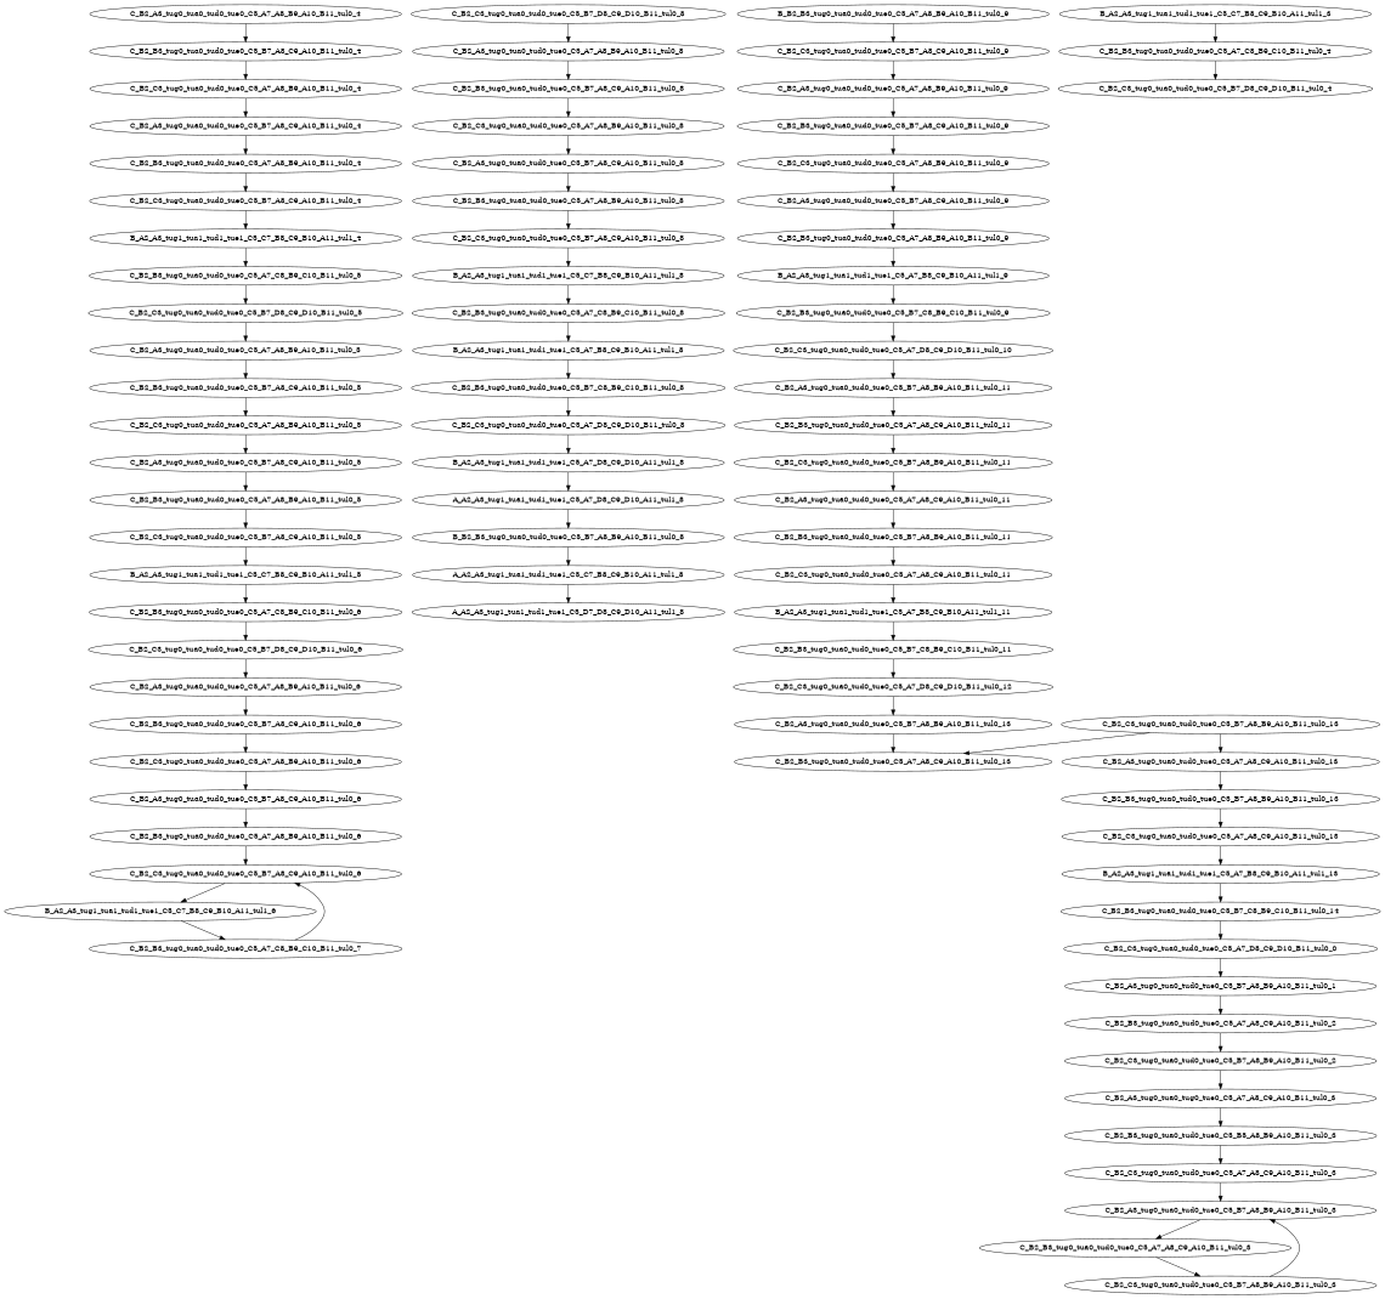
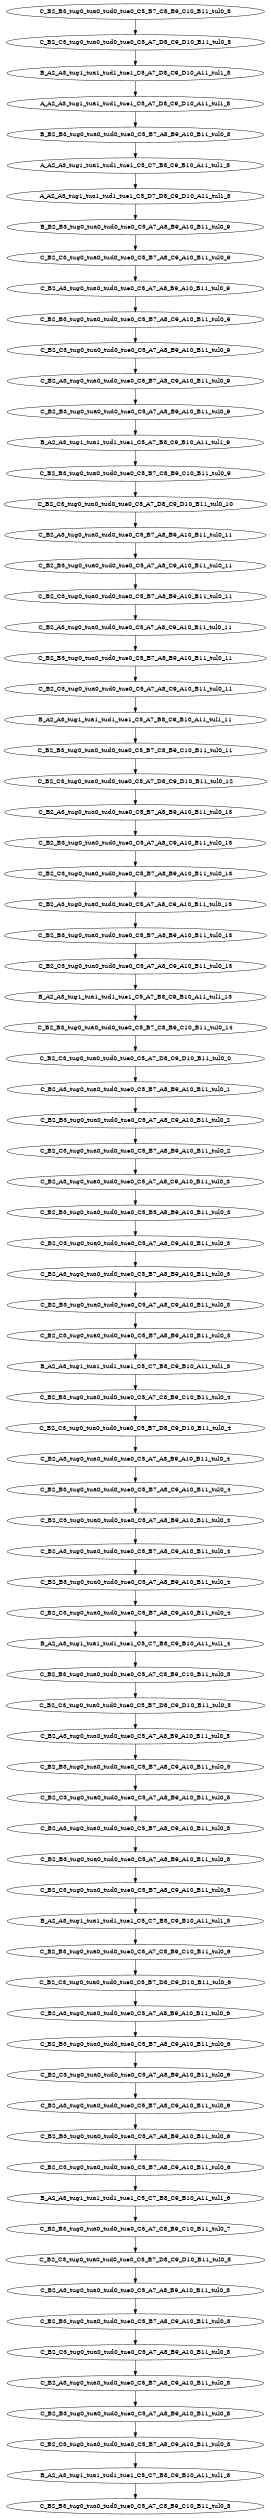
  digraph {
    fontname="DejaVu Serif"
    node [fontname="DejaVu Serif"]
    edge [fontname="DejaVu Serif"]
    B_A2_A3_tug1_tua1_tud1_tue1_C5_C7_B8_C9_B10_A11_tul1_4
    C_B2_B3_tug0_tua0_tud0_tue0_C5_A7_C8_B9_C10_B11_tul0_5
    C_B2_C3_tug0_tua0_tud0_tue0_C5_B7_D8_C9_D10_B11_tul0_5
    C_B2_A3_tug0_tua0_tud0_tue0_C5_A7_A8_B9_A10_B11_tul0_5
    C_B2_B3_tug0_tua0_tud0_tue0_C5_B7_A8_C9_A10_B11_tul0_5
    C_B2_C3_tug0_tua0_tud0_tue0_C5_A7_A8_B9_A10_B11_tul0_5
    C_B2_A3_tug0_tua0_tud0_tue0_C5_B7_A8_C9_A10_B11_tul0_5
    C_B2_B3_tug0_tua0_tud0_tue0_C5_A7_A8_B9_A10_B11_tul0_5
    C_B2_C3_tug0_tua0_tud0_tue0_C5_B7_A8_C9_A10_B11_tul0_5
    B_A2_A3_tug1_tua1_tud1_tue1_C5_C7_B8_C9_B10_A11_tul1_5
    C_B2_B3_tug0_tua0_tud0_tue0_C5_A7_C8_B9_C10_B11_tul0_6
    C_B2_C3_tug0_tua0_tud0_tue0_C5_B7_D8_C9_D10_B11_tul0_6
    C_B2_A3_tug0_tua0_tud0_tue0_C5_A7_A8_B9_A10_B11_tul0_6
    C_B2_B3_tug0_tua0_tud0_tue0_C5_B7_A8_C9_A10_B11_tul0_6
    C_B2_C3_tug0_tua0_tud0_tue0_C5_A7_A8_B9_A10_B11_tul0_6
    C_B2_A3_tug0_tua0_tud0_tue0_C5_B7_A8_C9_A10_B11_tul0_6
    C_B2_B3_tug0_tua0_tud0_tue0_C5_A7_A8_B9_A10_B11_tul0_6
    C_B2_C3_tug0_tua0_tud0_tue0_C5_B7_A8_C9_A10_B11_tul0_6
    B_A2_A3_tug1_tua1_tud1_tue1_C5_C7_B8_C9_B10_A11_tul1_6
    C_B2_B3_tug0_tua0_tud0_tue0_C5_A7_C8_B9_C10_B11_tul0_7
    C_B2_C3_tug0_tua0_tud0_tue0_C5_B7_D8_C9_D10_B11_tul0_8
    C_B2_A3_tug0_tua0_tud0_tue0_C5_A7_A8_B9_A10_B11_tul0_8
    C_B2_B3_tug0_tua0_tud0_tue0_C5_B7_A8_C9_A10_B11_tul0_8
    C_B2_C3_tug0_tua0_tud0_tue0_C5_A7_A8_B9_A10_B11_tul0_8
    C_B2_A3_tug0_tua0_tud0_tue0_C5_B7_A8_C9_A10_B11_tul0_8
    C_B2_B3_tug0_tua0_tud0_tue0_C5_A7_A8_B9_A10_B11_tul0_8
    C_B2_C3_tug0_tua0_tud0_tue0_C5_B7_A8_C9_A10_B11_tul0_8
    B_A2_A3_tug1_tua1_tud1_tue1_C5_C7_B8_C9_B10_A11_tul1_8
    C_B2_B3_tug0_tua0_tud0_tue0_C5_A7_C8_B9_C10_B11_tul0_8
-   B_A2_A3_tug1_tua1_tud1_tue1_C5_A7_B8_C9_B10_A11_tul1_8
    C_B2_B3_tug0_tua0_tud0_tue0_C5_B7_C8_B9_C10_B11_tul0_8
    C_B2_C3_tug0_tua0_tud0_tue0_C5_A7_D8_C9_D10_B11_tul0_8
    B_A2_A3_tug1_tua1_tud1_tue1_C5_A7_D8_C9_D10_A11_tul1_8
    A_A2_A3_tug1_tua1_tud1_tue1_C5_A7_D8_C9_D10_A11_tul1_8
    B_B2_B3_tug0_tua0_tud0_tue0_C5_B7_A8_B9_A10_B11_tul0_8
    A_A2_A3_tug1_tua1_tud1_tue1_C5_C7_B8_C9_B10_A11_tul1_8
    A_A2_A3_tug1_tua1_tud1_tue1_C5_D7_D8_C9_D10_A11_tul1_8
    B_B2_B3_tug0_tua0_tud0_tue0_C5_A7_A8_B9_A10_B11_tul0_9
    C_B2_C3_tug0_tua0_tud0_tue0_C5_B7_A8_C9_A10_B11_tul0_9
    C_B2_A3_tug0_tua0_tud0_tue0_C5_A7_A8_B9_A10_B11_tul0_9
    C_B2_B3_tug0_tua0_tud0_tue0_C5_B7_A8_C9_A10_B11_tul0_9
    C_B2_C3_tug0_tua0_tud0_tue0_C5_A7_A8_B9_A10_B11_tul0_9
    C_B2_A3_tug0_tua0_tud0_tue0_C5_B7_A8_C9_A10_B11_tul0_9
    C_B2_B3_tug0_tua0_tud0_tue0_C5_A7_A8_B9_A10_B11_tul0_9
    B_A2_A3_tug1_tua1_tud1_tue1_C5_A7_B8_C9_B10_A11_tul1_9
    C_B2_B3_tug0_tua0_tud0_tue0_C5_B7_C8_B9_C10_B11_tul0_9
    C_B2_C3_tug0_tua0_tud0_tue0_C5_A7_D8_C9_D10_B11_tul0_10
    C_B2_A3_tug0_tua0_tud0_tue0_C5_B7_A8_B9_A10_B11_tul0_11
    C_B2_B3_tug0_tua0_tud0_tue0_C5_A7_A8_C9_A10_B11_tul0_11
    C_B2_C3_tug0_tua0_tud0_tue0_C5_B7_A8_B9_A10_B11_tul0_11
    C_B2_A3_tug0_tua0_tud0_tue0_C5_A7_A8_C9_A10_B11_tul0_11
    C_B2_B3_tug0_tua0_tud0_tue0_C5_B7_A8_B9_A10_B11_tul0_11
    C_B2_C3_tug0_tua0_tud0_tue0_C5_A7_A8_C9_A10_B11_tul0_11
    B_A2_A3_tug1_tua1_tud1_tue1_C5_A7_B8_C9_B10_A11_tul1_11
    C_B2_B3_tug0_tua0_tud0_tue0_C5_B7_C8_B9_C10_B11_tul0_11
    C_B2_C3_tug0_tua0_tud0_tue0_C5_A7_D8_C9_D10_B11_tul0_12
    C_B2_A3_tug0_tua0_tud0_tue0_C5_B7_A8_B9_A10_B11_tul0_13
    C_B2_B3_tug0_tua0_tud0_tue0_C5_A7_A8_C9_A10_B11_tul0_13
    C_B2_C3_tug0_tua0_tud0_tue0_C5_B7_A8_B9_A10_B11_tul0_13
    C_B2_A3_tug0_tua0_tud0_tue0_C5_A7_A8_C9_A10_B11_tul0_13
    C_B2_B3_tug0_tua0_tud0_tue0_C5_B7_A8_B9_A10_B11_tul0_13
    C_B2_C3_tug0_tua0_tud0_tue0_C5_A7_A8_C9_A10_B11_tul0_13
    B_A2_A3_tug1_tua1_tud1_tue1_C5_A7_B8_C9_B10_A11_tul1_13
    C_B2_B3_tug0_tua0_tud0_tue0_C5_B7_C8_B9_C10_B11_tul0_14
    C_B2_C3_tug0_tua0_tud0_tue0_C5_A7_D8_C9_D10_B11_tul0_0
    C_B2_A3_tug0_tua0_tud0_tue0_C5_B7_A8_B9_A10_B11_tul0_1
    C_B2_B3_tug0_tua0_tud0_tue0_C5_A7_A8_C9_A10_B11_tul0_2
    C_B2_C3_tug0_tua0_tud0_tue0_C5_B7_A8_B9_A10_B11_tul0_2
-   C_B2_A3_tug0_tua0_tud0_tue0_C5_A7_A8_C9_A10_B11_tul0_3 [label=C_B2_A3_tug0_tua0_tug0_tue0_C5_A7_A8_C9_A10_B11_tul0_3]
+   C_B2_A3_tug0_tua0_tud0_tue0_C5_A7_A8_C9_A10_B11_tul0_3
    n70 [label=C_B2_B3_tug0_tua0_tud0_tue0_C5_B5_A8_B9_A10_B11_tul0_3]
    C_B2_C3_tug0_tua0_tud0_tue0_C5_A7_A8_C9_A10_B11_tul0_3
    C_B2_A3_tug0_tua0_tud0_tue0_C5_B7_A8_B9_A10_B11_tul0_3
    C_B2_B3_tug0_tua0_tud0_tue0_C5_A7_A8_C9_A10_B11_tul0_3
    C_B2_C3_tug0_tua0_tud0_tue0_C5_B7_A8_B9_A10_B11_tul0_3
    B_A2_A3_tug1_tua1_tud1_tue1_C5_C7_B8_C9_B10_A11_tul1_3
    C_B2_B3_tug0_tua0_tud0_tue0_C5_A7_C8_B9_C10_B11_tul0_4
    C_B2_C3_tug0_tua0_tud0_tue0_C5_B7_D8_C9_D10_B11_tul0_4
    C_B2_A3_tug0_tua0_tud0_tue0_C5_A7_A8_B9_A10_B11_tul0_4
    C_B2_B3_tug0_tua0_tud0_tue0_C5_B7_A8_C9_A10_B11_tul0_4
    C_B2_C3_tug0_tua0_tud0_tue0_C5_A7_A8_B9_A10_B11_tul0_4
    C_B2_A3_tug0_tua0_tud0_tue0_C5_B7_A8_C9_A10_B11_tul0_4
    C_B2_B3_tug0_tua0_tud0_tue0_C5_A7_A8_B9_A10_B11_tul0_4
    C_B2_C3_tug0_tua0_tud0_tue0_C5_B7_A8_C9_A10_B11_tul0_4
    B_A2_A3_tug1_tua1_tud1_tue1_C5_C7_B8_C9_B10_A11_tul1_4 -> C_B2_B3_tug0_tua0_tud0_tue0_C5_A7_C8_B9_C10_B11_tul0_5
    C_B2_B3_tug0_tua0_tud0_tue0_C5_A7_C8_B9_C10_B11_tul0_5 -> C_B2_C3_tug0_tua0_tud0_tue0_C5_B7_D8_C9_D10_B11_tul0_5
    C_B2_C3_tug0_tua0_tud0_tue0_C5_B7_D8_C9_D10_B11_tul0_5 -> C_B2_A3_tug0_tua0_tud0_tue0_C5_A7_A8_B9_A10_B11_tul0_5
    C_B2_A3_tug0_tua0_tud0_tue0_C5_A7_A8_B9_A10_B11_tul0_5 -> C_B2_B3_tug0_tua0_tud0_tue0_C5_B7_A8_C9_A10_B11_tul0_5
    C_B2_B3_tug0_tua0_tud0_tue0_C5_B7_A8_C9_A10_B11_tul0_5 -> C_B2_C3_tug0_tua0_tud0_tue0_C5_A7_A8_B9_A10_B11_tul0_5
    C_B2_C3_tug0_tua0_tud0_tue0_C5_A7_A8_B9_A10_B11_tul0_5 -> C_B2_A3_tug0_tua0_tud0_tue0_C5_B7_A8_C9_A10_B11_tul0_5
    C_B2_A3_tug0_tua0_tud0_tue0_C5_B7_A8_C9_A10_B11_tul0_5 -> C_B2_B3_tug0_tua0_tud0_tue0_C5_A7_A8_B9_A10_B11_tul0_5
    C_B2_B3_tug0_tua0_tud0_tue0_C5_A7_A8_B9_A10_B11_tul0_5 -> C_B2_C3_tug0_tua0_tud0_tue0_C5_B7_A8_C9_A10_B11_tul0_5
    C_B2_C3_tug0_tua0_tud0_tue0_C5_B7_A8_C9_A10_B11_tul0_5 -> B_A2_A3_tug1_tua1_tud1_tue1_C5_C7_B8_C9_B10_A11_tul1_5
    B_A2_A3_tug1_tua1_tud1_tue1_C5_C7_B8_C9_B10_A11_tul1_5 -> C_B2_B3_tug0_tua0_tud0_tue0_C5_A7_C8_B9_C10_B11_tul0_6
    C_B2_B3_tug0_tua0_tud0_tue0_C5_A7_C8_B9_C10_B11_tul0_6 -> C_B2_C3_tug0_tua0_tud0_tue0_C5_B7_D8_C9_D10_B11_tul0_6
    C_B2_C3_tug0_tua0_tud0_tue0_C5_B7_D8_C9_D10_B11_tul0_6 -> C_B2_A3_tug0_tua0_tud0_tue0_C5_A7_A8_B9_A10_B11_tul0_6
    C_B2_A3_tug0_tua0_tud0_tue0_C5_A7_A8_B9_A10_B11_tul0_6 -> C_B2_B3_tug0_tua0_tud0_tue0_C5_B7_A8_C9_A10_B11_tul0_6
    C_B2_B3_tug0_tua0_tud0_tue0_C5_B7_A8_C9_A10_B11_tul0_6 -> C_B2_C3_tug0_tua0_tud0_tue0_C5_A7_A8_B9_A10_B11_tul0_6
    C_B2_C3_tug0_tua0_tud0_tue0_C5_A7_A8_B9_A10_B11_tul0_6 -> C_B2_A3_tug0_tua0_tud0_tue0_C5_B7_A8_C9_A10_B11_tul0_6
    C_B2_A3_tug0_tua0_tud0_tue0_C5_B7_A8_C9_A10_B11_tul0_6 -> C_B2_B3_tug0_tua0_tud0_tue0_C5_A7_A8_B9_A10_B11_tul0_6
    C_B2_B3_tug0_tua0_tud0_tue0_C5_A7_A8_B9_A10_B11_tul0_6 -> C_B2_C3_tug0_tua0_tud0_tue0_C5_B7_A8_C9_A10_B11_tul0_6
    C_B2_C3_tug0_tua0_tud0_tue0_C5_B7_A8_C9_A10_B11_tul0_6 -> B_A2_A3_tug1_tua1_tud1_tue1_C5_C7_B8_C9_B10_A11_tul1_6
    B_A2_A3_tug1_tua1_tud1_tue1_C5_C7_B8_C9_B10_A11_tul1_6 -> C_B2_B3_tug0_tua0_tud0_tue0_C5_A7_C8_B9_C10_B11_tul0_7
-   C_B2_B3_tug0_tua0_tud0_tue0_C5_A7_C8_B9_C10_B11_tul0_7 -> C_B2_C3_tug0_tua0_tud0_tue0_C5_B7_A8_C9_A10_B11_tul0_6
+   C_B2_B3_tug0_tua0_tud0_tue0_C5_A7_C8_B9_C10_B11_tul0_7 -> C_B2_C3_tug0_tua0_tud0_tue0_C5_B7_D8_C9_D10_B11_tul0_8
    C_B2_C3_tug0_tua0_tud0_tue0_C5_B7_D8_C9_D10_B11_tul0_8 -> C_B2_A3_tug0_tua0_tud0_tue0_C5_A7_A8_B9_A10_B11_tul0_8
    C_B2_A3_tug0_tua0_tud0_tue0_C5_A7_A8_B9_A10_B11_tul0_8 -> C_B2_B3_tug0_tua0_tud0_tue0_C5_B7_A8_C9_A10_B11_tul0_8
    C_B2_B3_tug0_tua0_tud0_tue0_C5_B7_A8_C9_A10_B11_tul0_8 -> C_B2_C3_tug0_tua0_tud0_tue0_C5_A7_A8_B9_A10_B11_tul0_8
    C_B2_C3_tug0_tua0_tud0_tue0_C5_A7_A8_B9_A10_B11_tul0_8 -> C_B2_A3_tug0_tua0_tud0_tue0_C5_B7_A8_C9_A10_B11_tul0_8
    C_B2_A3_tug0_tua0_tud0_tue0_C5_B7_A8_C9_A10_B11_tul0_8 -> C_B2_B3_tug0_tua0_tud0_tue0_C5_A7_A8_B9_A10_B11_tul0_8
    C_B2_B3_tug0_tua0_tud0_tue0_C5_A7_A8_B9_A10_B11_tul0_8 -> C_B2_C3_tug0_tua0_tud0_tue0_C5_B7_A8_C9_A10_B11_tul0_8
    C_B2_C3_tug0_tua0_tud0_tue0_C5_B7_A8_C9_A10_B11_tul0_8 -> B_A2_A3_tug1_tua1_tud1_tue1_C5_C7_B8_C9_B10_A11_tul1_8
    B_A2_A3_tug1_tua1_tud1_tue1_C5_C7_B8_C9_B10_A11_tul1_8 -> C_B2_B3_tug0_tua0_tud0_tue0_C5_A7_C8_B9_C10_B11_tul0_8
-   C_B2_B3_tug0_tua0_tud0_tue0_C5_A7_C8_B9_C10_B11_tul0_8 -> B_A2_A3_tug1_tua1_tud1_tue1_C5_A7_B8_C9_B10_A11_tul1_8
-   B_A2_A3_tug1_tua1_tud1_tue1_C5_A7_B8_C9_B10_A11_tul1_8 -> C_B2_B3_tug0_tua0_tud0_tue0_C5_B7_C8_B9_C10_B11_tul0_8
    C_B2_B3_tug0_tua0_tud0_tue0_C5_B7_C8_B9_C10_B11_tul0_8 -> C_B2_C3_tug0_tua0_tud0_tue0_C5_A7_D8_C9_D10_B11_tul0_8
    C_B2_C3_tug0_tua0_tud0_tue0_C5_A7_D8_C9_D10_B11_tul0_8 -> B_A2_A3_tug1_tua1_tud1_tue1_C5_A7_D8_C9_D10_A11_tul1_8
    B_A2_A3_tug1_tua1_tud1_tue1_C5_A7_D8_C9_D10_A11_tul1_8 -> A_A2_A3_tug1_tua1_tud1_tue1_C5_A7_D8_C9_D10_A11_tul1_8
    A_A2_A3_tug1_tua1_tud1_tue1_C5_A7_D8_C9_D10_A11_tul1_8 -> B_B2_B3_tug0_tua0_tud0_tue0_C5_B7_A8_B9_A10_B11_tul0_8
    B_B2_B3_tug0_tua0_tud0_tue0_C5_B7_A8_B9_A10_B11_tul0_8 -> A_A2_A3_tug1_tua1_tud1_tue1_C5_C7_B8_C9_B10_A11_tul1_8
    A_A2_A3_tug1_tua1_tud1_tue1_C5_C7_B8_C9_B10_A11_tul1_8 -> A_A2_A3_tug1_tua1_tud1_tue1_C5_D7_D8_C9_D10_A11_tul1_8
+   A_A2_A3_tug1_tua1_tud1_tue1_C5_D7_D8_C9_D10_A11_tul1_8 -> B_B2_B3_tug0_tua0_tud0_tue0_C5_A7_A8_B9_A10_B11_tul0_9
    B_B2_B3_tug0_tua0_tud0_tue0_C5_A7_A8_B9_A10_B11_tul0_9 -> C_B2_C3_tug0_tua0_tud0_tue0_C5_B7_A8_C9_A10_B11_tul0_9
    C_B2_C3_tug0_tua0_tud0_tue0_C5_B7_A8_C9_A10_B11_tul0_9 -> C_B2_A3_tug0_tua0_tud0_tue0_C5_A7_A8_B9_A10_B11_tul0_9
    C_B2_A3_tug0_tua0_tud0_tue0_C5_A7_A8_B9_A10_B11_tul0_9 -> C_B2_B3_tug0_tua0_tud0_tue0_C5_B7_A8_C9_A10_B11_tul0_9
    C_B2_B3_tug0_tua0_tud0_tue0_C5_B7_A8_C9_A10_B11_tul0_9 -> C_B2_C3_tug0_tua0_tud0_tue0_C5_A7_A8_B9_A10_B11_tul0_9
    C_B2_C3_tug0_tua0_tud0_tue0_C5_A7_A8_B9_A10_B11_tul0_9 -> C_B2_A3_tug0_tua0_tud0_tue0_C5_B7_A8_C9_A10_B11_tul0_9
    C_B2_A3_tug0_tua0_tud0_tue0_C5_B7_A8_C9_A10_B11_tul0_9 -> C_B2_B3_tug0_tua0_tud0_tue0_C5_A7_A8_B9_A10_B11_tul0_9
    C_B2_B3_tug0_tua0_tud0_tue0_C5_A7_A8_B9_A10_B11_tul0_9 -> B_A2_A3_tug1_tua1_tud1_tue1_C5_A7_B8_C9_B10_A11_tul1_9
    B_A2_A3_tug1_tua1_tud1_tue1_C5_A7_B8_C9_B10_A11_tul1_9 -> C_B2_B3_tug0_tua0_tud0_tue0_C5_B7_C8_B9_C10_B11_tul0_9
    C_B2_B3_tug0_tua0_tud0_tue0_C5_B7_C8_B9_C10_B11_tul0_9 -> C_B2_C3_tug0_tua0_tud0_tue0_C5_A7_D8_C9_D10_B11_tul0_10
    C_B2_C3_tug0_tua0_tud0_tue0_C5_A7_D8_C9_D10_B11_tul0_10 -> C_B2_A3_tug0_tua0_tud0_tue0_C5_B7_A8_B9_A10_B11_tul0_11
    C_B2_A3_tug0_tua0_tud0_tue0_C5_B7_A8_B9_A10_B11_tul0_11 -> C_B2_B3_tug0_tua0_tud0_tue0_C5_A7_A8_C9_A10_B11_tul0_11
    C_B2_B3_tug0_tua0_tud0_tue0_C5_A7_A8_C9_A10_B11_tul0_11 -> C_B2_C3_tug0_tua0_tud0_tue0_C5_B7_A8_B9_A10_B11_tul0_11
    C_B2_C3_tug0_tua0_tud0_tue0_C5_B7_A8_B9_A10_B11_tul0_11 -> C_B2_A3_tug0_tua0_tud0_tue0_C5_A7_A8_C9_A10_B11_tul0_11
    C_B2_A3_tug0_tua0_tud0_tue0_C5_A7_A8_C9_A10_B11_tul0_11 -> C_B2_B3_tug0_tua0_tud0_tue0_C5_B7_A8_B9_A10_B11_tul0_11
    C_B2_B3_tug0_tua0_tud0_tue0_C5_B7_A8_B9_A10_B11_tul0_11 -> C_B2_C3_tug0_tua0_tud0_tue0_C5_A7_A8_C9_A10_B11_tul0_11
    C_B2_C3_tug0_tua0_tud0_tue0_C5_A7_A8_C9_A10_B11_tul0_11 -> B_A2_A3_tug1_tua1_tud1_tue1_C5_A7_B8_C9_B10_A11_tul1_11
    B_A2_A3_tug1_tua1_tud1_tue1_C5_A7_B8_C9_B10_A11_tul1_11 -> C_B2_B3_tug0_tua0_tud0_tue0_C5_B7_C8_B9_C10_B11_tul0_11
    C_B2_B3_tug0_tua0_tud0_tue0_C5_B7_C8_B9_C10_B11_tul0_11 -> C_B2_C3_tug0_tua0_tud0_tue0_C5_A7_D8_C9_D10_B11_tul0_12
    C_B2_C3_tug0_tua0_tud0_tue0_C5_A7_D8_C9_D10_B11_tul0_12 -> C_B2_A3_tug0_tua0_tud0_tue0_C5_B7_A8_B9_A10_B11_tul0_13
    C_B2_A3_tug0_tua0_tud0_tue0_C5_B7_A8_B9_A10_B11_tul0_13 -> C_B2_B3_tug0_tua0_tud0_tue0_C5_A7_A8_C9_A10_B11_tul0_13
-   C_B2_C3_tug0_tua0_tud0_tue0_C5_B7_A8_B9_A10_B11_tul0_13 -> C_B2_B3_tug0_tua0_tud0_tue0_C5_A7_A8_C9_A10_B11_tul0_13
+   C_B2_B3_tug0_tua0_tud0_tue0_C5_A7_A8_C9_A10_B11_tul0_13 -> C_B2_C3_tug0_tua0_tud0_tue0_C5_B7_A8_B9_A10_B11_tul0_13
    C_B2_C3_tug0_tua0_tud0_tue0_C5_B7_A8_B9_A10_B11_tul0_13 -> C_B2_A3_tug0_tua0_tud0_tue0_C5_A7_A8_C9_A10_B11_tul0_13
    C_B2_A3_tug0_tua0_tud0_tue0_C5_A7_A8_C9_A10_B11_tul0_13 -> C_B2_B3_tug0_tua0_tud0_tue0_C5_B7_A8_B9_A10_B11_tul0_13
    C_B2_B3_tug0_tua0_tud0_tue0_C5_B7_A8_B9_A10_B11_tul0_13 -> C_B2_C3_tug0_tua0_tud0_tue0_C5_A7_A8_C9_A10_B11_tul0_13
    C_B2_C3_tug0_tua0_tud0_tue0_C5_A7_A8_C9_A10_B11_tul0_13 -> B_A2_A3_tug1_tua1_tud1_tue1_C5_A7_B8_C9_B10_A11_tul1_13
    B_A2_A3_tug1_tua1_tud1_tue1_C5_A7_B8_C9_B10_A11_tul1_13 -> C_B2_B3_tug0_tua0_tud0_tue0_C5_B7_C8_B9_C10_B11_tul0_14
    C_B2_B3_tug0_tua0_tud0_tue0_C5_B7_C8_B9_C10_B11_tul0_14 -> C_B2_C3_tug0_tua0_tud0_tue0_C5_A7_D8_C9_D10_B11_tul0_0
    C_B2_C3_tug0_tua0_tud0_tue0_C5_A7_D8_C9_D10_B11_tul0_0 -> C_B2_A3_tug0_tua0_tud0_tue0_C5_B7_A8_B9_A10_B11_tul0_1
    C_B2_A3_tug0_tua0_tud0_tue0_C5_B7_A8_B9_A10_B11_tul0_1 -> C_B2_B3_tug0_tua0_tud0_tue0_C5_A7_A8_C9_A10_B11_tul0_2
    C_B2_B3_tug0_tua0_tud0_tue0_C5_A7_A8_C9_A10_B11_tul0_2 -> C_B2_C3_tug0_tua0_tud0_tue0_C5_B7_A8_B9_A10_B11_tul0_2
    C_B2_C3_tug0_tua0_tud0_tue0_C5_B7_A8_B9_A10_B11_tul0_2 -> C_B2_A3_tug0_tua0_tud0_tue0_C5_A7_A8_C9_A10_B11_tul0_3
    C_B2_A3_tug0_tua0_tud0_tue0_C5_A7_A8_C9_A10_B11_tul0_3 -> n70
    n70 -> C_B2_C3_tug0_tua0_tud0_tue0_C5_A7_A8_C9_A10_B11_tul0_3
    C_B2_C3_tug0_tua0_tud0_tue0_C5_A7_A8_C9_A10_B11_tul0_3 -> C_B2_A3_tug0_tua0_tud0_tue0_C5_B7_A8_B9_A10_B11_tul0_3
    C_B2_A3_tug0_tua0_tud0_tue0_C5_B7_A8_B9_A10_B11_tul0_3 -> C_B2_B3_tug0_tua0_tud0_tue0_C5_A7_A8_C9_A10_B11_tul0_3
    C_B2_B3_tug0_tua0_tud0_tue0_C5_A7_A8_C9_A10_B11_tul0_3 -> C_B2_C3_tug0_tua0_tud0_tue0_C5_B7_A8_B9_A10_B11_tul0_3
-   C_B2_C3_tug0_tua0_tud0_tue0_C5_B7_A8_B9_A10_B11_tul0_3 -> C_B2_A3_tug0_tua0_tud0_tue0_C5_B7_A8_B9_A10_B11_tul0_3
+   C_B2_C3_tug0_tua0_tud0_tue0_C5_B7_A8_B9_A10_B11_tul0_3 -> B_A2_A3_tug1_tua1_tud1_tue1_C5_C7_B8_C9_B10_A11_tul1_3
    B_A2_A3_tug1_tua1_tud1_tue1_C5_C7_B8_C9_B10_A11_tul1_3 -> C_B2_B3_tug0_tua0_tud0_tue0_C5_A7_C8_B9_C10_B11_tul0_4
    C_B2_B3_tug0_tua0_tud0_tue0_C5_A7_C8_B9_C10_B11_tul0_4 -> C_B2_C3_tug0_tua0_tud0_tue0_C5_B7_D8_C9_D10_B11_tul0_4
+   C_B2_C3_tug0_tua0_tud0_tue0_C5_B7_D8_C9_D10_B11_tul0_4 -> C_B2_A3_tug0_tua0_tud0_tue0_C5_A7_A8_B9_A10_B11_tul0_4
    C_B2_A3_tug0_tua0_tud0_tue0_C5_A7_A8_B9_A10_B11_tul0_4 -> C_B2_B3_tug0_tua0_tud0_tue0_C5_B7_A8_C9_A10_B11_tul0_4
    C_B2_B3_tug0_tua0_tud0_tue0_C5_B7_A8_C9_A10_B11_tul0_4 -> C_B2_C3_tug0_tua0_tud0_tue0_C5_A7_A8_B9_A10_B11_tul0_4
    C_B2_C3_tug0_tua0_tud0_tue0_C5_A7_A8_B9_A10_B11_tul0_4 -> C_B2_A3_tug0_tua0_tud0_tue0_C5_B7_A8_C9_A10_B11_tul0_4
    C_B2_A3_tug0_tua0_tud0_tue0_C5_B7_A8_C9_A10_B11_tul0_4 -> C_B2_B3_tug0_tua0_tud0_tue0_C5_A7_A8_B9_A10_B11_tul0_4
    C_B2_B3_tug0_tua0_tud0_tue0_C5_A7_A8_B9_A10_B11_tul0_4 -> C_B2_C3_tug0_tua0_tud0_tue0_C5_B7_A8_C9_A10_B11_tul0_4
    C_B2_C3_tug0_tua0_tud0_tue0_C5_B7_A8_C9_A10_B11_tul0_4 -> B_A2_A3_tug1_tua1_tud1_tue1_C5_C7_B8_C9_B10_A11_tul1_4
  }
